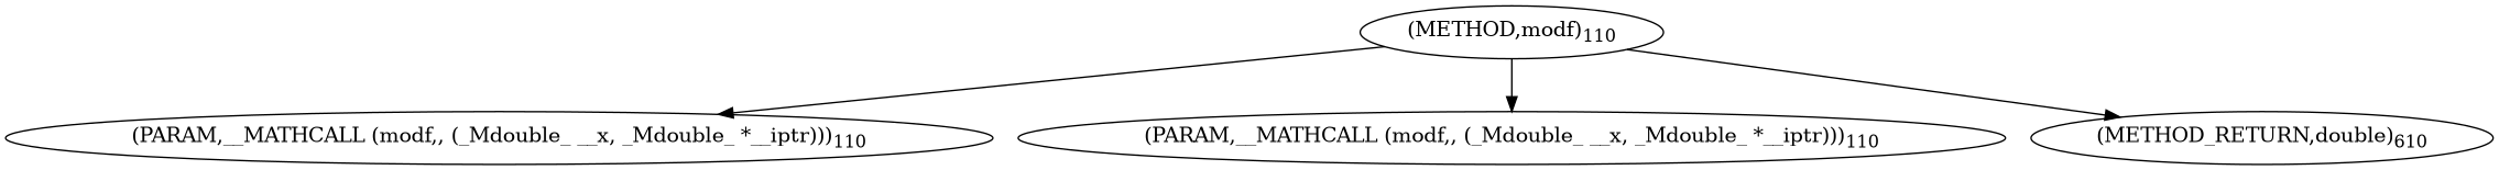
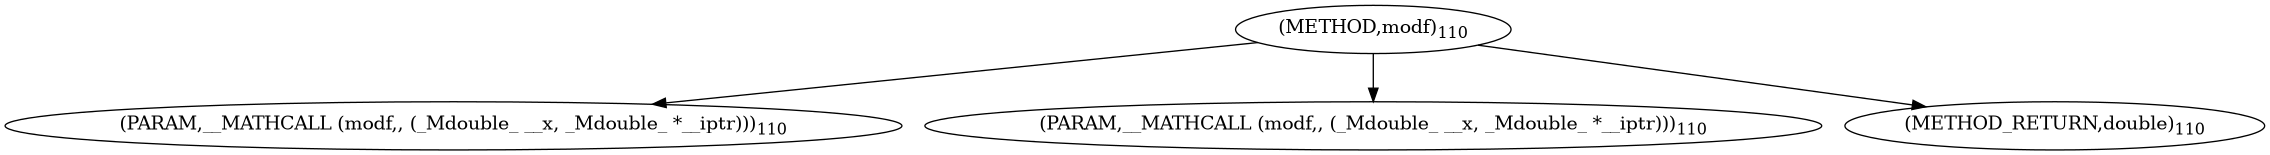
  digraph {
    fontname="DejaVu Serif"
    node [fontname="DejaVu Serif"]
    edge [fontname="DejaVu Serif"]
    n1 [label=<(METHOD,modf)<SUB>110</SUB>>]
    n2 [label=<(PARAM,__MATHCALL (modf,, (_Mdouble_ __x, _Mdouble_ *__iptr)))<SUB>110</SUB>>]
    n3 [label=<(PARAM,__MATHCALL (modf,, (_Mdouble_ __x, _Mdouble_ *__iptr)))<SUB>110</SUB>>]
-   n4 [label=<(METHOD_RETURN,double)<SUB>610</SUB>>]
+   n4 [label=<(METHOD_RETURN,double)<SUB>110</SUB>>]
    n1 -> n2
    n1 -> n3
    n1 -> n4
  }
